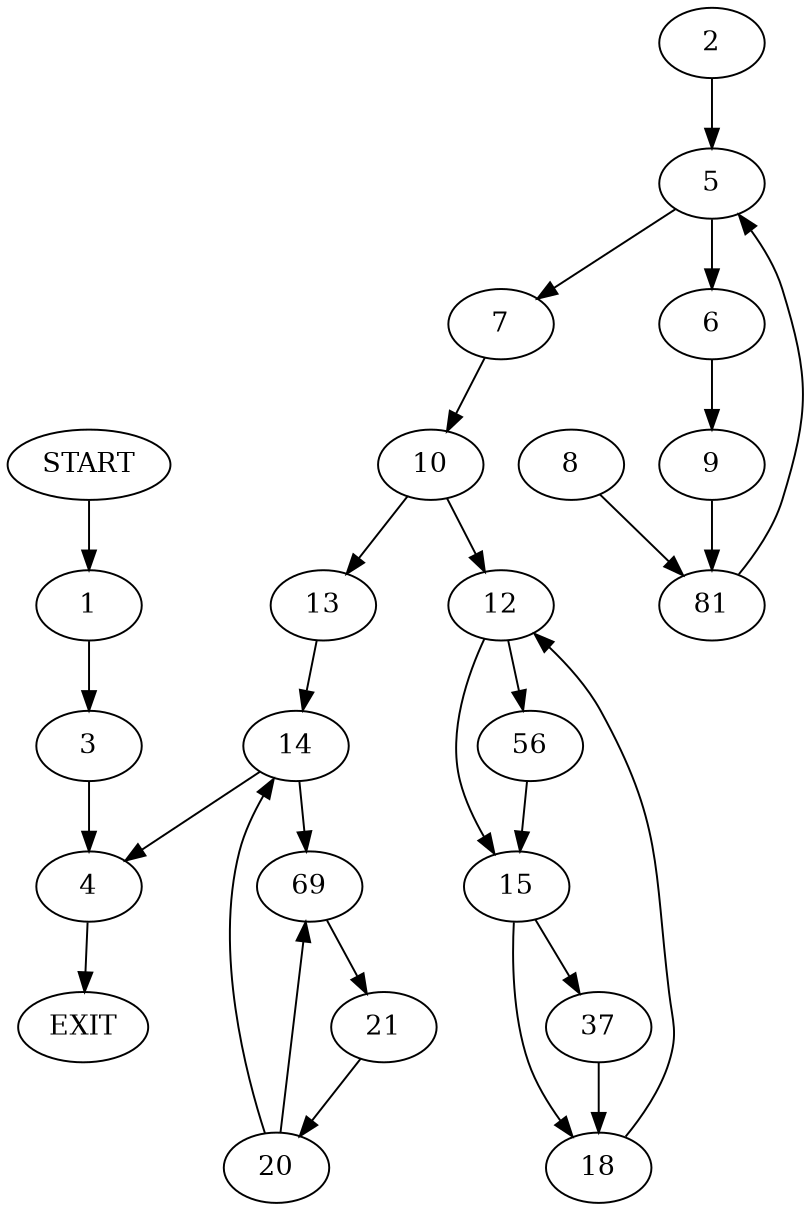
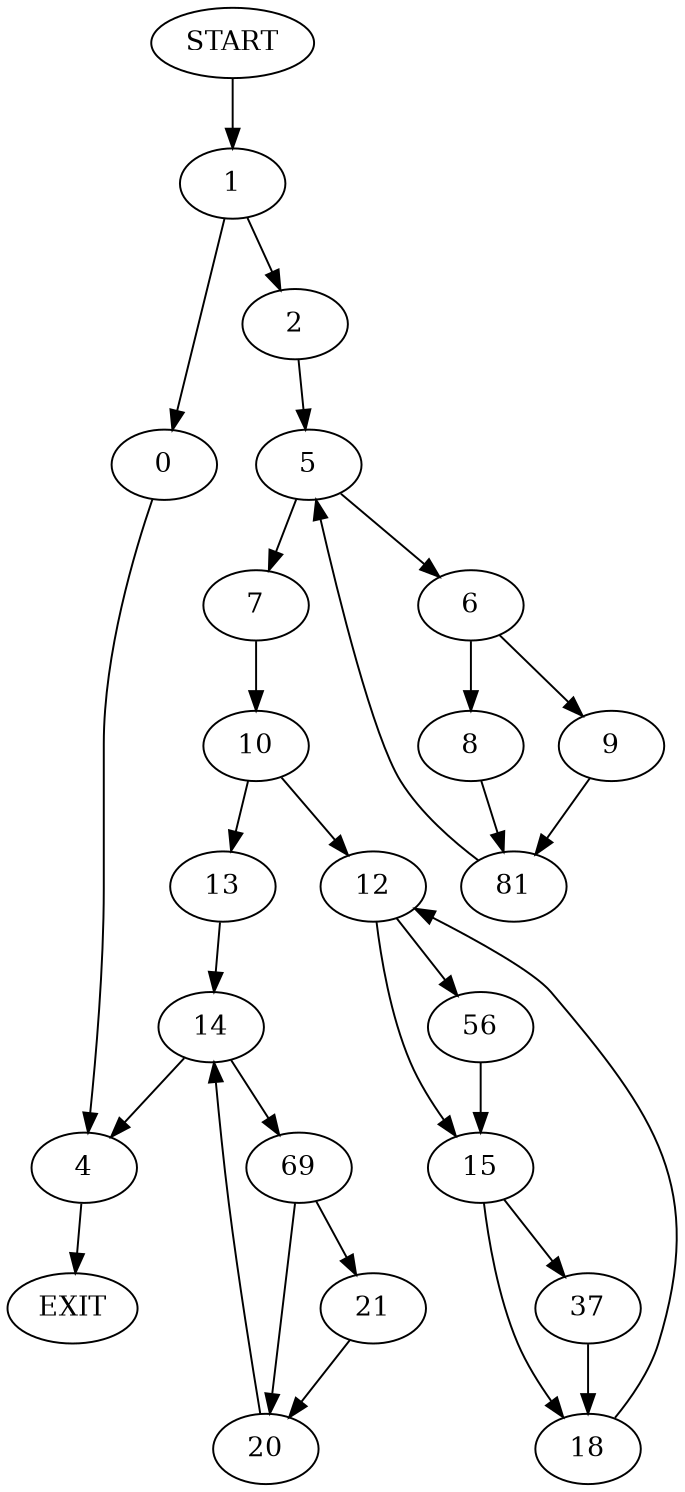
  digraph {
    n1 [label=START]
    1
    2
-   3
+   3 [label=0]
    n5 [label=EXIT]
    5
    4
    6
    7
    8
    9
    10
    n13 [label=81]
    12
    13
    15
    n17 [label=56]
    14
    n19 [label=37]
    18
    n21 [label=69]
    20
    21
    n1 -> 1
+   1 -> 2
    1 -> 3
    2 -> 5
    3 -> 4
    5 -> 6
    5 -> 7
    4 -> n5
+   6 -> 8
    6 -> 9
    7 -> 10
    8 -> n13
    9 -> n13
    10 -> 12
    10 -> 13
    n13 -> 5
    12 -> 15
    12 -> n17
    13 -> 14
    15 -> n19
    15 -> 18
    n17 -> 15
    14 -> 4
    14 -> n21
    n19 -> 18
    18 -> 12
-   20 -> n21
+   n21 -> 20
    n21 -> 21
    20 -> 14
    21 -> 20
  }
